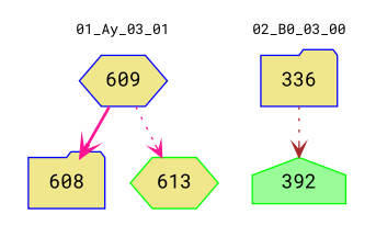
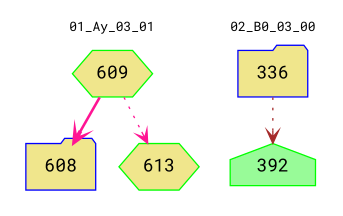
  digraph {
    fontname="Roboto Mono"
    node [color=blue fillcolor=khaki fontname="Roboto Mono" shape=hexagon style=filled]
    edge [arrowhead=vee color=deeppink fontname="Roboto Mono" style=dotted]
-   n1 [label=609]
+   n1 [color=green label=609]
    n2 [label=608 shape=folder]
    n3 [color=green label=613]
    n4 [label=336 shape=folder]
    n5 [color=green fillcolor=palegreen label=392 shape=house]
    subgraph cluster_1 {
      color=white
      fontsize=10
      label="01_Ay_03_01"
      n1
      n2
      n3
    }
    subgraph cluster_2 {
      color=white
      fontsize=10
      label="02_B0_03_00"
      n4
      n5
    }
    n1 -> n2 [style=bold]
    n1 -> n3
    n4 -> n5 [color=brown]
  }
